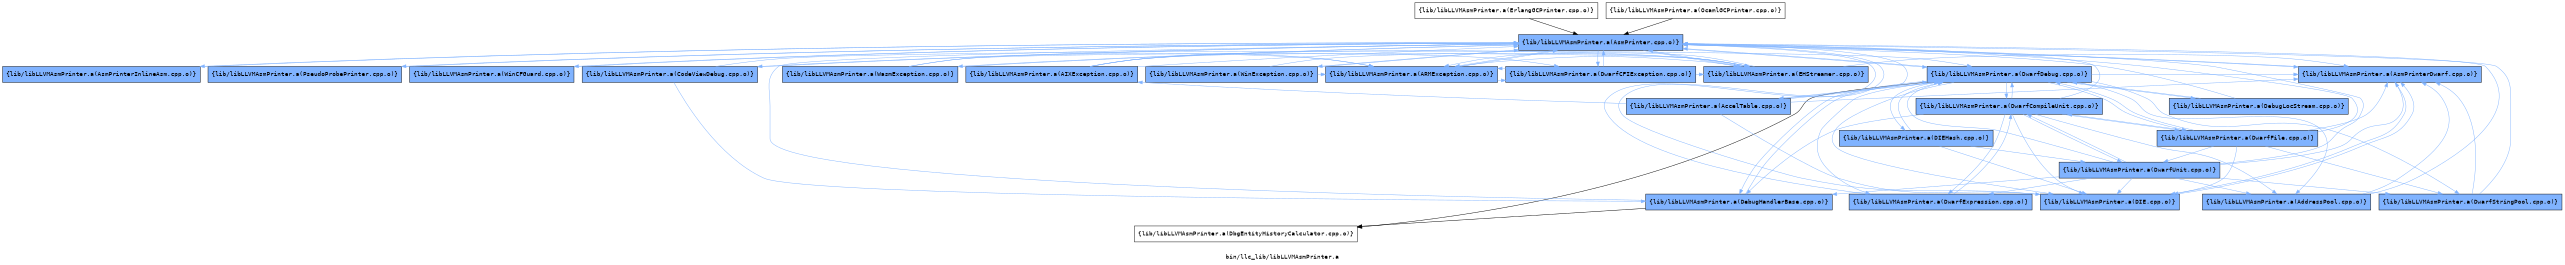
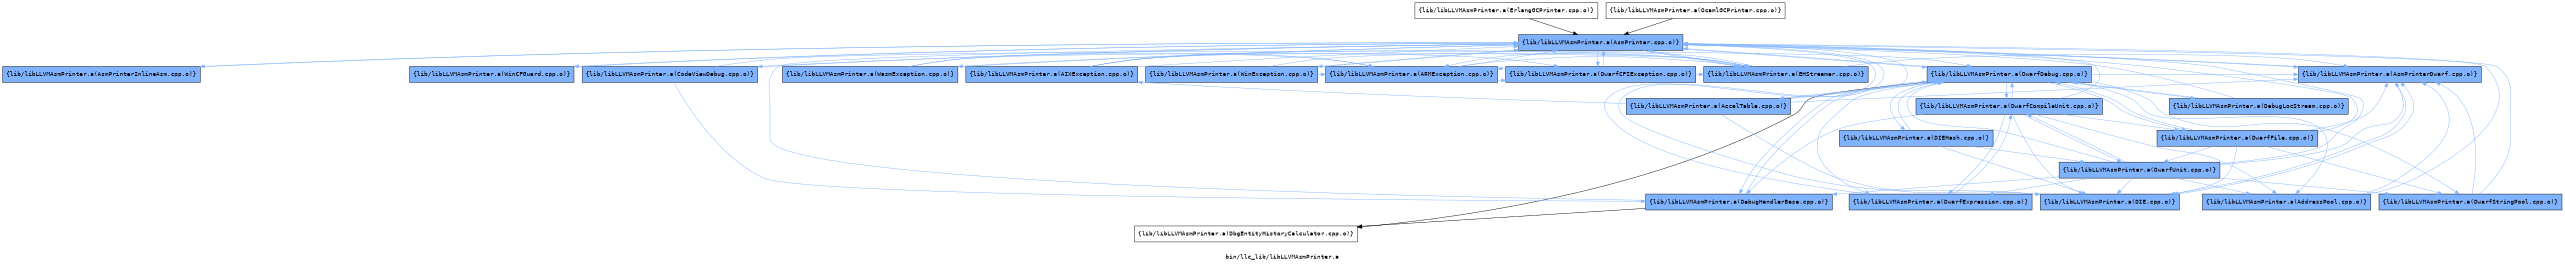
  digraph {
    fontname="DejaVu Sans Mono"
    label="bin/llc_lib/libLLVMAsmPrinter.a"
    rankdir=TB
    node [fontname="DejaVu Sans Mono" group=1 shape=box fillcolor="0.600000 0.5 1" style=filled]
    edge [fontname="DejaVu Sans Mono" color="0.600000 0.5 1"]
    n1 [group=0 label="{lib/libLLVMAsmPrinter.a(ErlangGCPrinter.cpp.o)}" fillcolor="" style=""]
    n2 [label="{lib/libLLVMAsmPrinter.a(AsmPrinter.cpp.o)}"]
    n3 [label="{lib/libLLVMAsmPrinter.a(ARMException.cpp.o)}"]
    n4 [label="{lib/libLLVMAsmPrinter.a(AIXException.cpp.o)}"]
    n5 [label="{lib/libLLVMAsmPrinter.a(AsmPrinterDwarf.cpp.o)}"]
    n6 [label="{lib/libLLVMAsmPrinter.a(AsmPrinterInlineAsm.cpp.o)}"]
    n7 [label="{lib/libLLVMAsmPrinter.a(DwarfCFIException.cpp.o)}"]
    n8 [label="{lib/libLLVMAsmPrinter.a(DwarfDebug.cpp.o)}"]
    n9 [label="{lib/libLLVMAsmPrinter.a(EHStreamer.cpp.o)}"]
-   n10 [label="{lib/libLLVMAsmPrinter.a(PseudoProbePrinter.cpp.o)}"]
    n11 [label="{lib/libLLVMAsmPrinter.a(WinCFGuard.cpp.o)}"]
    n12 [label="{lib/libLLVMAsmPrinter.a(WinException.cpp.o)}"]
    n13 [label="{lib/libLLVMAsmPrinter.a(CodeViewDebug.cpp.o)}"]
    n14 [label="{lib/libLLVMAsmPrinter.a(WasmException.cpp.o)}"]
    n15 [label="{lib/libLLVMAsmPrinter.a(DIE.cpp.o)}"]
    n16 [group=0 label="{lib/libLLVMAsmPrinter.a(DbgEntityHistoryCalculator.cpp.o)}" fillcolor="" style=""]
    n17 [label="{lib/libLLVMAsmPrinter.a(DebugHandlerBase.cpp.o)}"]
    n18 [label="{lib/libLLVMAsmPrinter.a(DwarfCompileUnit.cpp.o)}"]
    n19 [label="{lib/libLLVMAsmPrinter.a(AddressPool.cpp.o)}"]
    n20 [label="{lib/libLLVMAsmPrinter.a(AccelTable.cpp.o)}"]
    n21 [label="{lib/libLLVMAsmPrinter.a(DebugLocStream.cpp.o)}"]
    n22 [label="{lib/libLLVMAsmPrinter.a(DIEHash.cpp.o)}"]
    n23 [label="{lib/libLLVMAsmPrinter.a(DwarfExpression.cpp.o)}"]
    n24 [label="{lib/libLLVMAsmPrinter.a(DwarfFile.cpp.o)}"]
    n25 [label="{lib/libLLVMAsmPrinter.a(DwarfStringPool.cpp.o)}"]
    n26 [label="{lib/libLLVMAsmPrinter.a(DwarfUnit.cpp.o)}"]
    n27 [group=0 label="{lib/libLLVMAsmPrinter.a(OcamlGCPrinter.cpp.o)}" fillcolor="" style=""]
    subgraph sub_1 {
      rank=same
      n1
    }
    subgraph sub_2 {
      rank=same
      n2
    }
    subgraph sub_3 {
      rank=same
      n3
      n4
      n5
      n6
      n7
      n8
      n9
-     n10
      n11
      n12
      n13
      n14
    }
    n1 -> n2 [color=""]
-   n2 -> n3
    n2 -> n5
    n2 -> n6
    n2 -> n7
    n2 -> n8
    n2 -> n9
-   n2 -> n10
    n2 -> n11
    n2 -> n12
    n2 -> n13
    n2 -> n14
    n3 -> n2
    n3 -> n7
    n3 -> n9
    n4 -> n2
    n4 -> n3
    n4 -> n7
    n4 -> n9
    n5 -> n2
    n5 -> n15
    n6 -> n2
    n7 -> n2
    n7 -> n3
    n7 -> n9
    n8 -> n2
    n8 -> n5
-   n8 -> n15
    n8 -> n16 [color=""]
    n8 -> n17
    n8 -> n18
    n8 -> n19
    n8 -> n20
    n8 -> n21
    n8 -> n22
    n8 -> n23
    n8 -> n24
    n8 -> n25
    n9 -> n2
    n9 -> n3
    n9 -> n5
-   n10 -> n2
    n11 -> n2
    n12 -> n2
    n12 -> n3
    n12 -> n9
    n13 -> n2
    n13 -> n8
    n13 -> n17
    n14 -> n2
    n14 -> n3
    n14 -> n9
    n15 -> n2
    n15 -> n5
    n17 -> n2
    n17 -> n8
    n17 -> n16 [color=""]
    n18 -> n2
    n18 -> n8
    n18 -> n15
    n18 -> n17
    n18 -> n19
    n18 -> n23
    n18 -> n24
    n18 -> n26
    n19 -> n2
    n19 -> n5
    n20 -> n2
    n20 -> n4
    n20 -> n5
    n20 -> n8
    n20 -> n15
    n21 -> n2
    n21 -> n8
    n22 -> n8
    n22 -> n15
    n22 -> n26
    n23 -> n2
    n23 -> n18
    n24 -> n2
    n24 -> n5
    n24 -> n8
    n24 -> n15
-   n24 -> n18
    n24 -> n25
    n24 -> n26
    n25 -> n2
    n25 -> n5
    n26 -> n2
    n26 -> n5
    n26 -> n8
    n26 -> n15
    n26 -> n17
    n26 -> n18
    n26 -> n19
    n26 -> n23
    n26 -> n25
    n27 -> n2 [color=""]
  }
